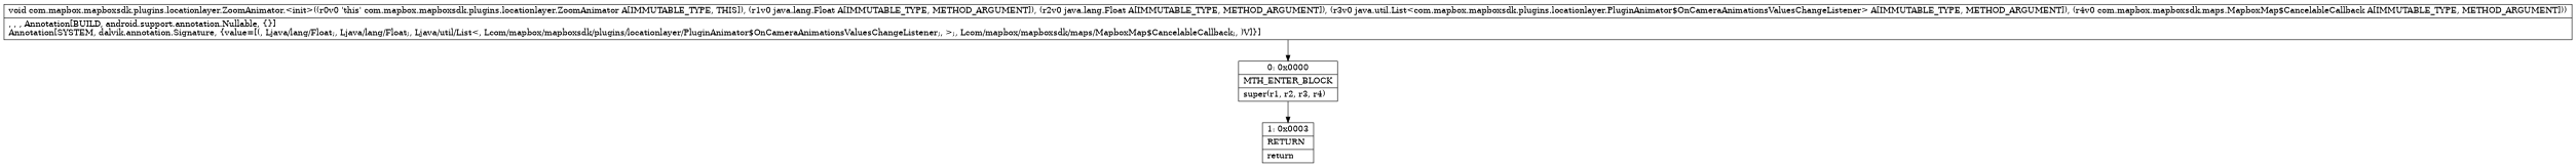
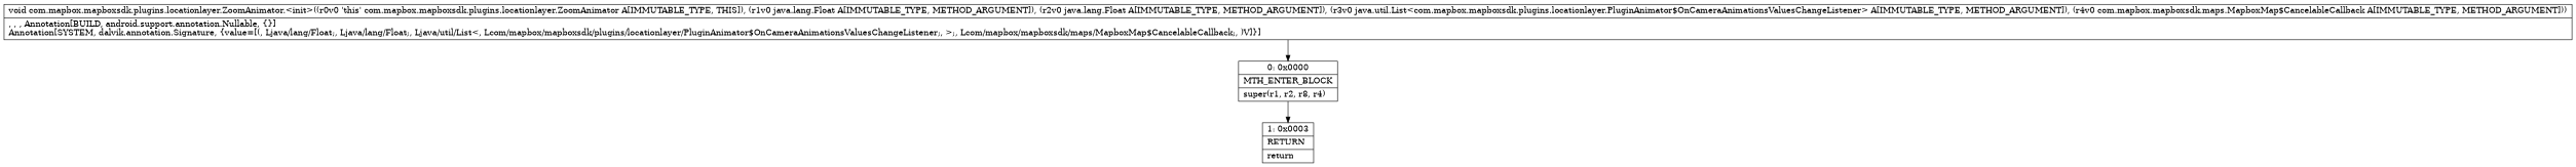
  digraph {
    node [shape=record]
-   n1 [label="{0\:\ 0x0000|MTH_ENTER_BLOCK\l|super(r1, r2, r3, r4)\l}"]
+   n1 [label="{0\:\ 0x0000|MTH_ENTER_BLOCK\l|super(r1, r2, r8, r4)\l}"]
    n2 [label="{1\:\ 0x0003|RETURN\l|return\l}"]
    n3 [label="{void com.mapbox.mapboxsdk.plugins.locationlayer.ZoomAnimator.\<init\>((r0v0 'this' com.mapbox.mapboxsdk.plugins.locationlayer.ZoomAnimator A[IMMUTABLE_TYPE, THIS]), (r1v0 java.lang.Float A[IMMUTABLE_TYPE, METHOD_ARGUMENT]), (r2v0 java.lang.Float A[IMMUTABLE_TYPE, METHOD_ARGUMENT]), (r3v0 java.util.List\<com.mapbox.mapboxsdk.plugins.locationlayer.PluginAnimator$OnCameraAnimationsValuesChangeListener\> A[IMMUTABLE_TYPE, METHOD_ARGUMENT]), (r4v0 com.mapbox.mapboxsdk.maps.MapboxMap$CancelableCallback A[IMMUTABLE_TYPE, METHOD_ARGUMENT]))  | , , , Annotation[BUILD, android.support.annotation.Nullable, \{\}]\lAnnotation[SYSTEM, dalvik.annotation.Signature, \{value=[(, Ljava\/lang\/Float;, Ljava\/lang\/Float;, Ljava\/util\/List\<, Lcom\/mapbox\/mapboxsdk\/plugins\/locationlayer\/PluginAnimator$OnCameraAnimationsValuesChangeListener;, \>;, Lcom\/mapbox\/mapboxsdk\/maps\/MapboxMap$CancelableCallback;, )V]\}]\l}"]
    n1 -> n2
    n3 -> n1
  }
